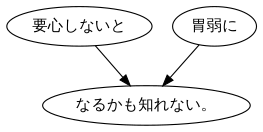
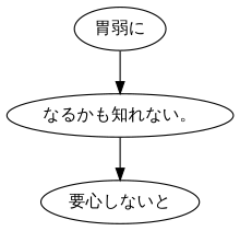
  digraph {
    n1 [label="要心しないと"]
    n2 [label="なるかも知れない。"]
    n3 [label="胃弱に"]
-   n1 -> n2
+   n2 -> n1
    n3 -> n2
  }
